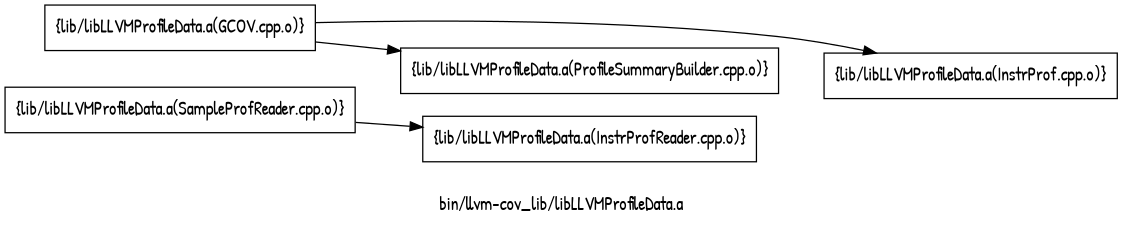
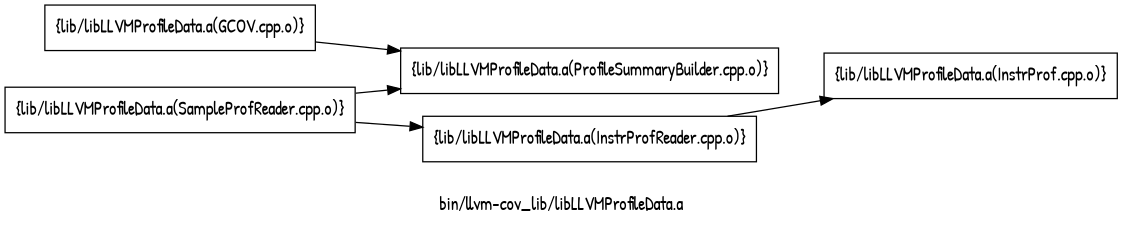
  digraph {
    fontname="Patrick Hand"
    label="bin/llvm-cov_lib/libLLVMProfileData.a"
    rankdir=LR
    node [fontname="Patrick Hand" group=0 shape=box]
    edge [fontname="Patrick Hand"]
    n1 [label="{lib/libLLVMProfileData.a(GCOV.cpp.o)}"]
    n2 [label="{lib/libLLVMProfileData.a(ProfileSummaryBuilder.cpp.o)}"]
    n3 [label="{lib/libLLVMProfileData.a(InstrProf.cpp.o)}"]
    n4 [label="{lib/libLLVMProfileData.a(InstrProfReader.cpp.o)}"]
    n5 [label="{lib/libLLVMProfileData.a(SampleProfReader.cpp.o)}"]
    n1 -> n2
-   n1 -> n3
+   n4 -> n3
+   n5 -> n2
    n5 -> n4
  }
